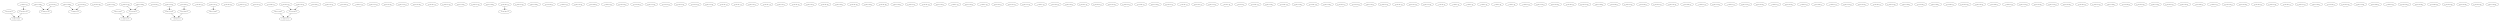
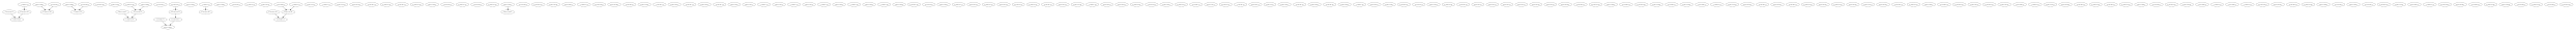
  digraph {
    fontname="IBM Plex Sans"
    node [fontname="IBM Plex Sans"]
    edge [fontname="IBM Plex Sans"]
    n1 [label="0x08048278"]
    n2 [label="0x080482e4"]
    n3 [label="0x08048283"]
    n4 [label="0x08048340"]
    n5 [label="0x08048288"]
    n6 [label="0x08048460"]
    n7 [label="0x0804828d"]
    n8 [label="0x0804828f"]
    n9 [label="0x08048291"]
    n10 [label="0x08048296"]
    n11 [label="0x0804829c"]
    n12 [label="0x0804829e"]
    n13 [label="0x080482a0"]
    n14 [label="0x08048290"]
    n15 [label="0x080482a6"]
    n16 [label="0x080482ab"]
    n17 [label="0x080482b0"]
    n18 [label="0x080482b6"]
    n19 [label="0x080482bb"]
    n20 [label="0x080482c0"]
    n21 [label="0x080482e1"]
    n22 [label="0x080482e2"]
    n23 [label="0x080482ff"]
    n24 [label="0x08048301"]
    n25 [label="0x08048305"]
    n26 [label="0x08048310"]
    n27 [label="0x0804831f"]
    n28 [label="0x08048321"]
    n29 [label="0x0804832b"]
    n30 [label="0x08048336"]
    n31 [label="0x0804833d"]
    n32 [label="0x0804833f"]
    n33 [label="0x0804834f"]
    n34 [label="0x08048361"]
    n35 [label="0x08048363"]
    n36 [label="0x08048364"]
    n37 [label="0x0804836e"]
    n38 [label="0x08048381"]
    n39 [label="0x08048394"]
    n40 [label="0x080483a6"]
    n41 [label="0x080483ac"]
    n42 [label="0x080483c0"]
    n43 [label="0x080483da"]
    n44 [label="0x0804840a"]
    n45 [label="0x08048412"]
    n46 [label="0x08048414"]
    n47 [label="0x08048440"]
    n48 [label="0x08048443"]
    n49 [label="0x08048444"]
    n50 [label="0x08048449"]
    n51 [label="0x08048495"]
    n52 [label="0x0804844e"]
    n53 [label="0x08048456"]
    n54 [label="0x08048476"]
    n55 [label="0x08048480"]
    n56 [label="0x08048485"]
    n57 [label="0x0804848c"]
    n58 [label="0x08048491"]
    n59 [label="0x080484aa"]
    n60 [label="0x08048a30"]
    n61 [label="0x08048c64"]
    n62 [label="0x08048c69"]
    n63 [label="0x08048c6b"]
    n64 [label="0x08048c6d"]
    n65 [label="0x08048c6f"]
    n66 [label="0x08048c71"]
    n67 [label="0x08048c73"]
    n68 [label="0x08048c75"]
    n69 [label="0x08048c79"]
    n70 [label="0x08048c7b"]
    n71 [label="0x08048c7d"]
    n72 [label="0x08048c80"]
    n73 [label="0x08048c82"]
    n74 [label="0x08048c84"]
    n75 [label="0x08048c85"]
    n76 [label="0x08048c88"]
    n77 [label="0x08048c8a"]
    n78 [label="0x08048c8c"]
    n79 [label="0x08048c8e"]
    n80 [label="0x08048c93"]
    n81 [label="0x08048c99"]
    n82 [label="0x08048c9b"]
    n83 [label="0x08048c9d"]
    n84 [label="0x08048c9f"]
    n85 [label="0x08048ca1"]
    n86 [label="0x08048ca3"]
    n87 [label="0x08048ca9"]
    n88 [label="0x08048cab"]
    n89 [label="0x08048cad"]
    n90 [label="0x08048caf"]
    n91 [label="0x08048cb1"]
    n92 [label="0x08048cb3"]
    n93 [label="0x08048cba"]
    n94 [label="0x08048cbc"]
    n95 [label="0x08048cbe"]
    n96 [label="0x08048cc0"]
    n97 [label="0x08048cc2"]
    n98 [label="0x08048cc4"]
    n99 [label="0x08048ccb"]
    n100 [label="0x08048ccd"]
    n101 [label="0x08048ccf"]
    n102 [label="0x08018cd1"]
    n103 [label="0x08048cd3"]
    n104 [label="0x08048cd5"]
    n105 [label="0x08048cd6"]
    n106 [label="0x08048cd8"]
    n107 [label="0x08048cda"]
    n108 [label="0x08048cdc"]
    n109 [label="0x08048cde"]
    n110 [label="0x08048ce0"]
    n111 [label="0x08048ce2"]
    n112 [label="0x08048ce4"]
    n113 [label="0x08048ceb"]
    n114 [label="0x08048ced"]
    n115 [label="0x08048cef"]
    n116 [label="0x08048cf1"]
    n117 [label="0x08048cf3"]
    n118 [label="0x08048cf9"]
    n119 [label="0x08048cfb"]
    n120 [label="0x08048cfd"]
    n121 [label="0x08048d00"]
    n122 [label="0x08048d02"]
    n123 [label="0x08048d04"]
    n124 [label="0x08048d05"]
    n125 [label="0x08048d06"]
    n126 [label="0x08048d08"]
    n127 [label="0x08048d0a"]
    n128 [label="0x08048d0c"]
    n129 [label="0x08048d0e"]
    n130 [label="0x08048d13"]
    n131 [label="0x08048d19"]
    n132 [label="0x08048d1b"]
    n133 [label="0x08048d1d"]
    n134 [label="0x08048d1f"]
    n135 [label="0x08048d21"]
    n136 [label="0x08048d23"]
    n137 [label="0x08048d2a"]
    n138 [label="0x08048d2c"]
    n139 [label="0x08048d2e"]
    n140 [label="0x08048d2f"]
    n141 [label="0x08048d31"]
    n142 [label="0x08048d33"]
    n143 [label="0x08048d35"]
    n144 [label="0x08048d37"]
    n145 [label="0x08048d39"]
    n146 [label="0x08048d3b"]
    n147 [label="0x08048d3d"]
    n148 [label="0x08048d3f"]
    n149 [label="0x08048d41"]
    n150 [label="0x08048d43"]
    n151 [label="0x08048d45"]
    n152 [label="0x08048d47"]
    n153 [label="0x08048d49"]
    n154 [label="0x08048d4b"]
    n155 [label="0x08048d4d"]
    n156 [label="0x08048d4f"]
    n157 [label="0x08048d51"]
    n158 [label="0x08048d53"]
    n159 [label="0x08048d55"]
    n160 [label="0x08048d57"]
    n161 [label="0x08048d59"]
    n162 [label="0x08048d5b"]
    n163 [label="0x08048d5d"]
    n164 [label="0x08048d5f"]
    n165 [label="0x08048d61"]
    n166 [label="0x08048d63"]
    n167 [label="0x08048d65"]
    n168 [label="0x08048d67"]
    n169 [label="0x08048d69"]
    n170 [label="0x08048d6b"]
    n171 [label="0x08048d6d"]
    n172 [label="0x08048d6f"]
    n173 [label="0x08048d71"]
    n174 [label="0x08048d73"]
    n175 [label="0x08048d75"]
    n176 [label="0x08048d79"]
    n177 [label="0x08048d7b"]
    n178 [label="0x08048d7d"]
    n179 [label="0x08048d80"]
    n180 [label="0x08048d82"]
    n181 [label="0x08048d84"]
    n182 [label="0x08048d86"]
    n183 [label="0x08048d88"]
    n184 [label="0x08048d8a"]
    n185 [label="0x08048d8c"]
    n186 [label="0x08048d8e"]
    n187 [label="0x08048db4"]
    n1 -> n2
    n3 -> n4
    n5 -> n6
    n9 -> n10
    n12 -> n13
    n14 -> n10
    n16 -> n14
    n19 -> n14
    n20 -> n17
    n22 -> n2
    n25 -> n26
    n32 -> n4
    n35 -> n36
    n36 -> n37
-   n13 -> n37
+   n37 -> n13
    n42 -> n1
    n45 -> n46
    n50 -> n51
    n51 -> n26
    n53 -> n6
    n58 -> n51
  }
